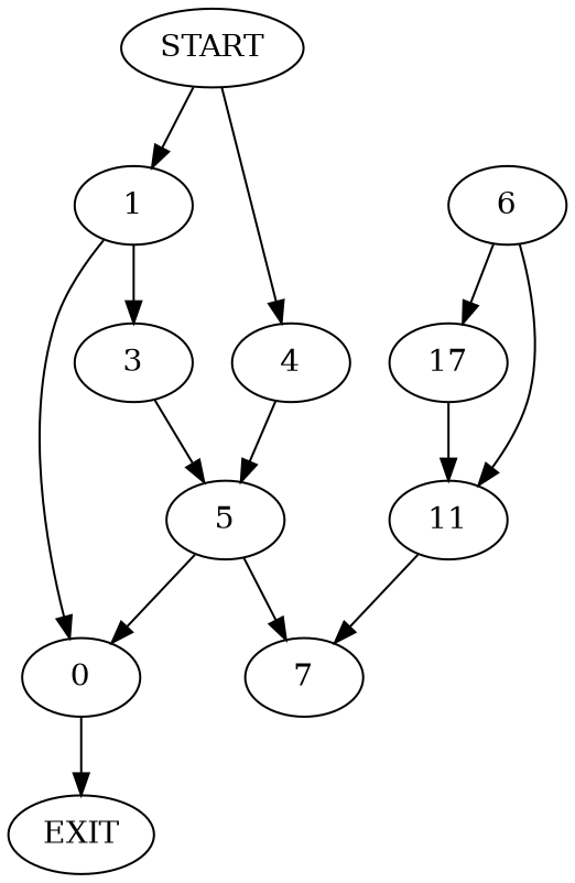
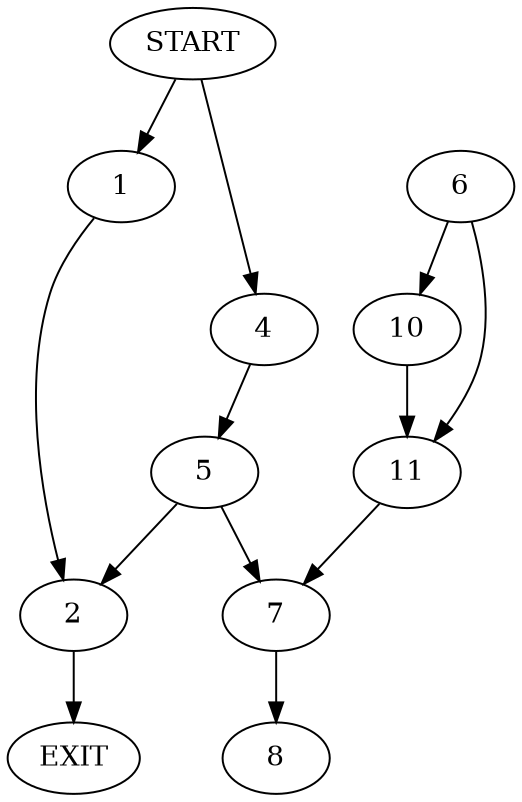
  digraph {
    n1 [label=START]
    1
    4
-   2 [label=0]
-   3
+   2
    n6 [label=EXIT]
    5
    7
    6
-   10 [label=17]
+   10
    11
+   8
    n1 -> 1
    n1 -> 4
    1 -> 2
-   1 -> 3
    4 -> 5
    2 -> n6
-   3 -> 5
    5 -> 2
    5 -> 7
+   7 -> 8
    6 -> 10
    6 -> 11
    10 -> 11
    11 -> 7
  }
